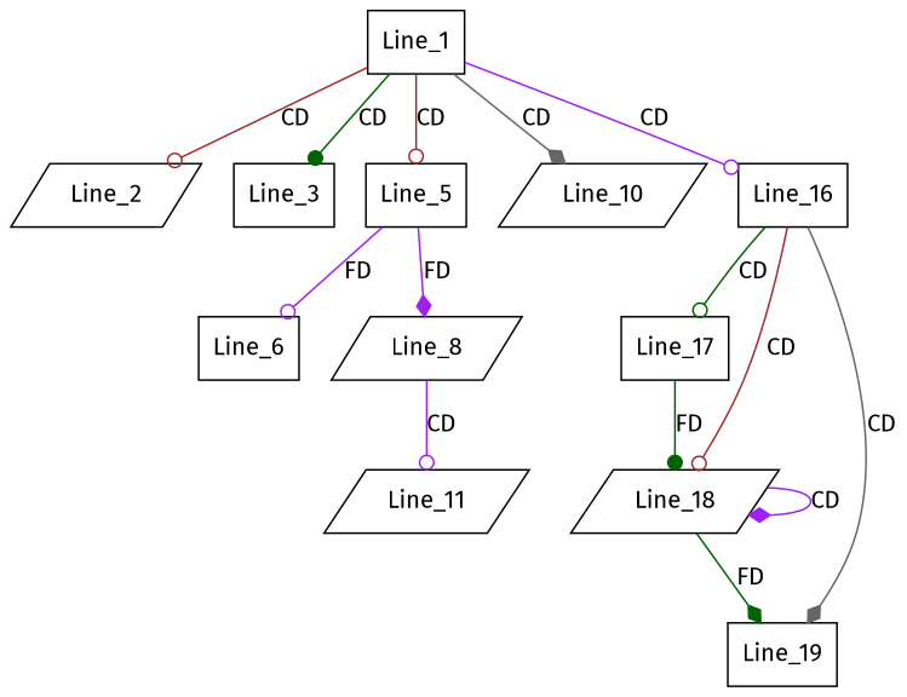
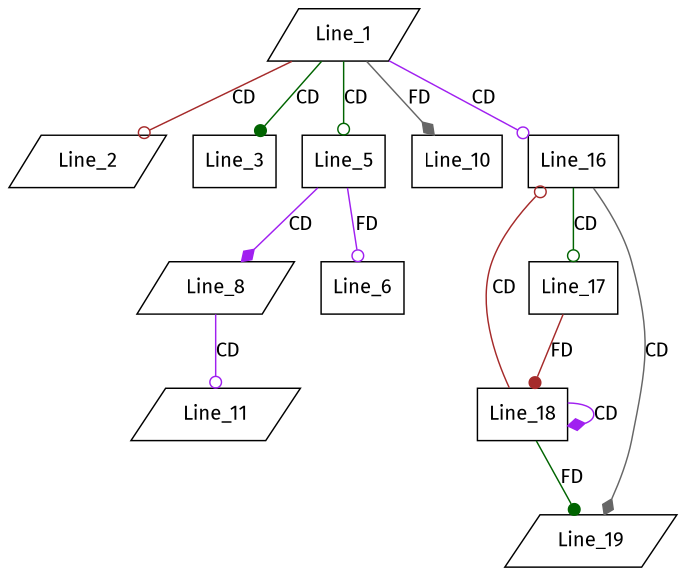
  digraph {
    fontname="Fira Sans"
    node [fontname="Fira Sans" shape=parallelogram]
    edge [arrowhead=odot color=purple fontname="Fira Sans"]
-   Line_1 [shape=box]
+   Line_1
    Line_2
    Line_3 [shape=box]
    Line_5 [shape=box]
-   Line_10
+   Line_10 [shape=box]
    Line_16 [shape=box]
    Line_6 [shape=box]
    Line_8
    Line_17 [shape=box]
-   Line_18
-   Line_19 [shape=box]
+   Line_18 [shape=box]
+   Line_19
    Line_11
    Line_1 -> Line_2 [color=brown label=CD]
    Line_1 -> Line_3 [arrowhead=dot color=darkgreen label=CD]
-   Line_1 -> Line_5 [color=brown label=CD]
-   Line_1 -> Line_10 [arrowhead=diamond color=gray40 label=CD]
+   Line_1 -> Line_5 [color=darkgreen label=CD]
+   Line_1 -> Line_10 [arrowhead=diamond color=gray40 label=FD]
    Line_1 -> Line_16 [label=CD]
    Line_5 -> Line_6 [label=FD]
-   Line_5 -> Line_8 [arrowhead=diamond label=FD]
+   Line_5 -> Line_8 [arrowhead=diamond label=CD]
    Line_16 -> Line_17 [color=darkgreen label=CD]
-   Line_16 -> Line_18 [color=brown label=CD]
+   Line_18 -> Line_16 [color=brown label=CD]
    Line_16 -> Line_19 [arrowhead=diamond color=gray40 label=CD]
    Line_8 -> Line_11 [label=CD]
-   Line_17 -> Line_18 [arrowhead=dot color=darkgreen label=FD]
+   Line_17 -> Line_18 [arrowhead=dot color=brown label=FD]
    Line_18 -> Line_18 [arrowhead=diamond label=CD]
-   Line_18 -> Line_19 [arrowhead=diamond color=darkgreen label=FD]
+   Line_18 -> Line_19 [arrowhead=dot color=darkgreen label=FD]
  }
